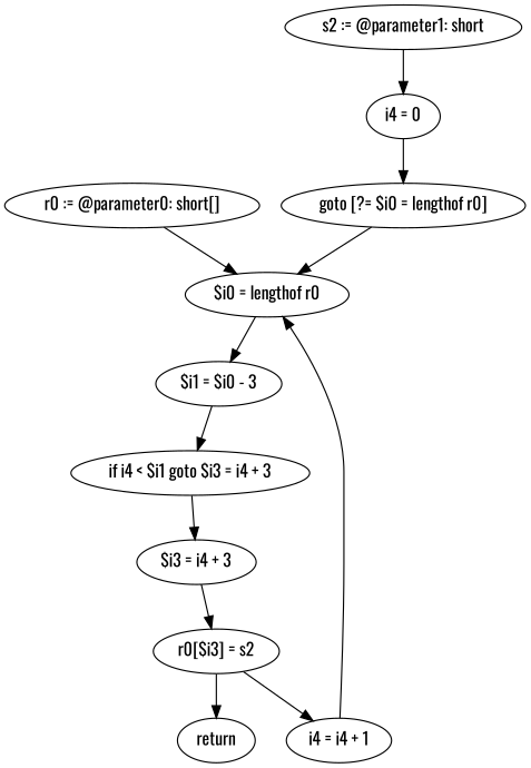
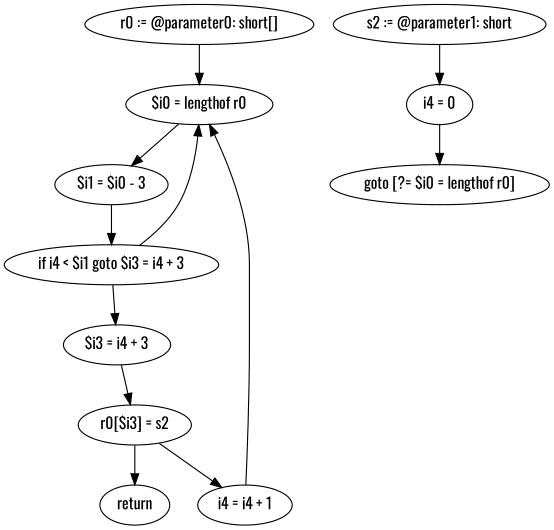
  digraph {
    fontname=Oswald
    node [fontname=Oswald]
    edge [fontname=Oswald]
    "r0 := @parameter0: short[]"
    "$i0 = lengthof r0"
    "s2 := @parameter1: short"
    "i4 = 0"
    "goto [?= $i0 = lengthof r0]"
    "$i1 = $i0 - 3"
    "$i3 = i4 + 3"
    "r0[$i3] = s2"
    "i4 = i4 + 1"
    return
    "if i4 < $i1 goto $i3 = i4 + 3"
    "r0 := @parameter0: short[]" -> "$i0 = lengthof r0"
    "$i0 = lengthof r0" -> "$i1 = $i0 - 3"
    "s2 := @parameter1: short" -> "i4 = 0"
    "i4 = 0" -> "goto [?= $i0 = lengthof r0]"
-   "goto [?= $i0 = lengthof r0]" -> "$i0 = lengthof r0"
+   "if i4 < $i1 goto $i3 = i4 + 3" -> "$i0 = lengthof r0"
    "$i1 = $i0 - 3" -> "if i4 < $i1 goto $i3 = i4 + 3"
    "$i3 = i4 + 3" -> "r0[$i3] = s2"
    "r0[$i3] = s2" -> "i4 = i4 + 1"
    "r0[$i3] = s2" -> return
    "i4 = i4 + 1" -> "$i0 = lengthof r0"
    "if i4 < $i1 goto $i3 = i4 + 3" -> "$i3 = i4 + 3"
  }
